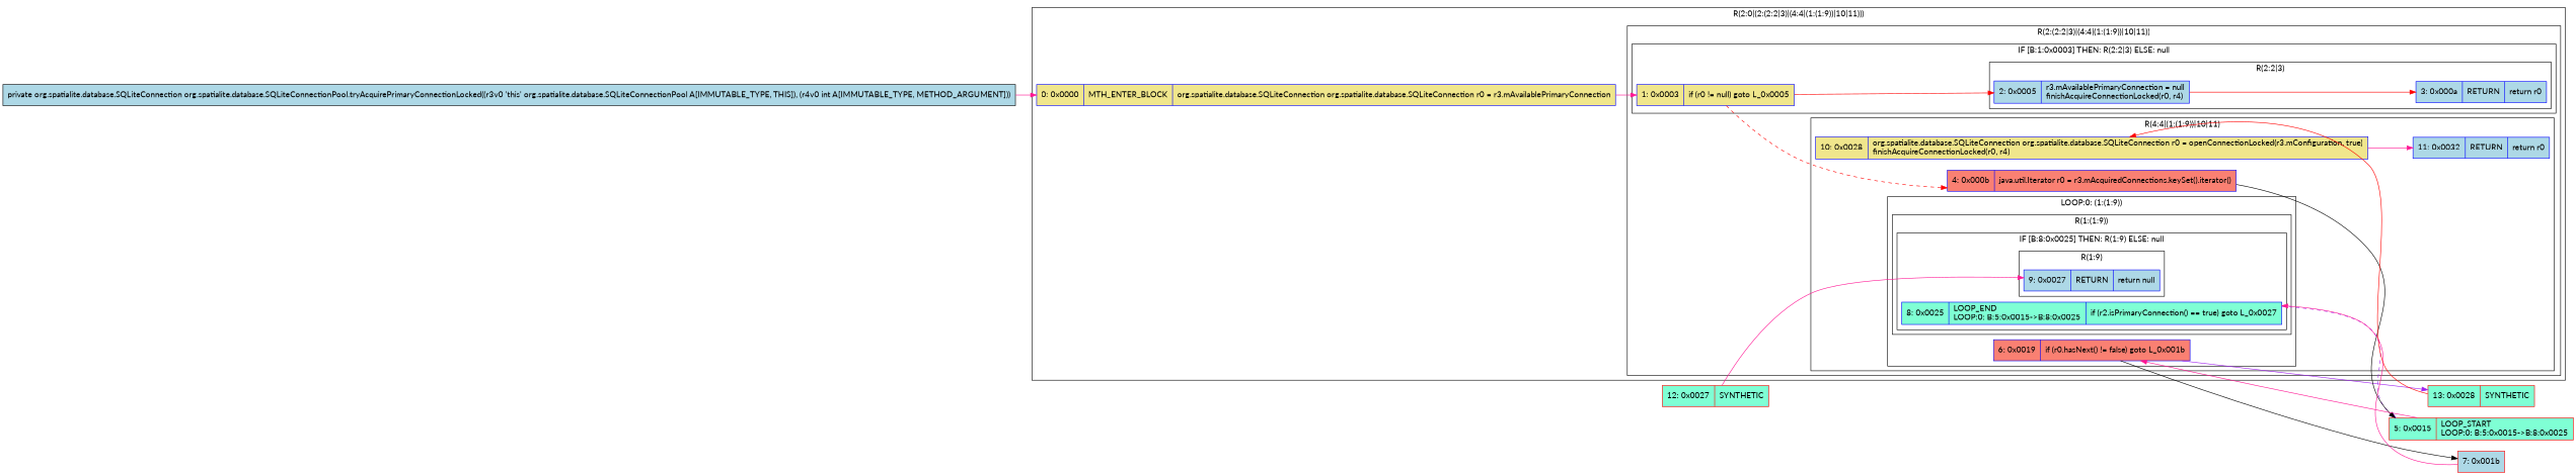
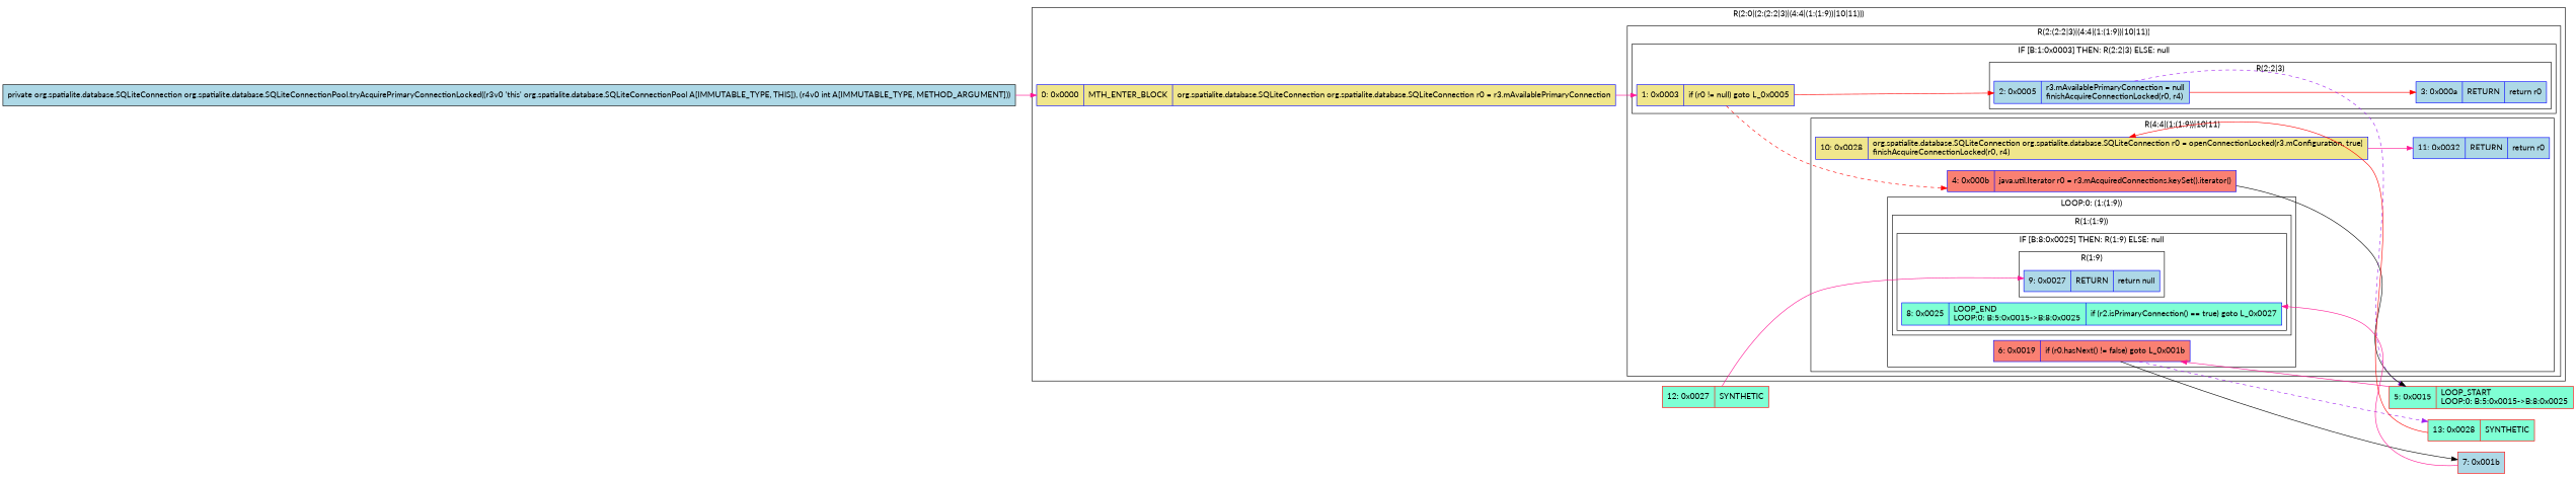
  digraph {
    fontname=Lato
    rankdir=LR
    node [color=blue fillcolor=lightblue fontname=Lato shape=record style=filled]
    edge [color=deeppink fontname=Lato]
    n1 [label="{2\:\ 0x0005|r3.mAvailablePrimaryConnection = null\lfinishAcquireConnectionLocked(r0, r4)\l}"]
    n2 [label="{3\:\ 0x000a|RETURN\l|return r0\l}"]
    n3 [fillcolor=khaki label="{1\:\ 0x0003|if (r0 != null) goto L_0x0005\l}"]
    n4 [label="{9\:\ 0x0027|RETURN\l|return null\l}"]
    n5 [fillcolor=aquamarine label="{8\:\ 0x0025|LOOP_END\lLOOP:0: B:5:0x0015\-\>B:8:0x0025\l|if (r2.isPrimaryConnection() == true) goto L_0x0027\l}"]
    n6 [fillcolor=salmon label="{6\:\ 0x0019|if (r0.hasNext() != false) goto L_0x001b\l}"]
    n7 [fillcolor=salmon label="{4\:\ 0x000b|java.util.Iterator r0 = r3.mAcquiredConnections.keySet().iterator()\l}"]
    n8 [fillcolor=khaki label="{10\:\ 0x0028|org.spatialite.database.SQLiteConnection org.spatialite.database.SQLiteConnection r0 = openConnectionLocked(r3.mConfiguration, true)\lfinishAcquireConnectionLocked(r0, r4)\l}"]
    n9 [label="{11\:\ 0x0032|RETURN\l|return r0\l}"]
    n10 [fillcolor=khaki label="{0\:\ 0x0000|MTH_ENTER_BLOCK\l|org.spatialite.database.SQLiteConnection org.spatialite.database.SQLiteConnection r0 = r3.mAvailablePrimaryConnection\l}"]
    n11 [color=red fillcolor=aquamarine label="{5\:\ 0x0015|LOOP_START\lLOOP:0: B:5:0x0015\-\>B:8:0x0025\l}"]
    n12 [color=red label="{7\:\ 0x001b}"]
    n13 [color=red fillcolor=aquamarine label="{13\:\ 0x0028|SYNTHETIC\l}"]
    n14 [color=red fillcolor=aquamarine label="{12\:\ 0x0027|SYNTHETIC\l}"]
    n15 [label="{private org.spatialite.database.SQLiteConnection org.spatialite.database.SQLiteConnectionPool.tryAcquirePrimaryConnectionLocked((r3v0 'this' org.spatialite.database.SQLiteConnectionPool A[IMMUTABLE_TYPE, THIS]), (r4v0 int A[IMMUTABLE_TYPE, METHOD_ARGUMENT])) }" color=""]
    subgraph cluster_1 {
      label="R(2:0|(2:(2:2|3)|(4:4|(1:(1:9))|10|11)))"
      n10
      subgraph cluster_2 {
        label="R(2:(2:2|3)|(4:4|(1:(1:9))|10|11))"
        subgraph cluster_3 {
          label="IF [B:1:0x0003] THEN: R(2:2|3) ELSE: null"
          n3
          subgraph cluster_4 {
            label="R(2:2|3)"
            n1
            n2
          }
        }
        subgraph cluster_5 {
          label="R(4:4|(1:(1:9))|10|11)"
          n7
          n8
          n9
          subgraph cluster_6 {
            label="LOOP:0: (1:(1:9))"
            n6
            subgraph cluster_7 {
              label="R(1:(1:9))"
              subgraph cluster_8 {
                label="IF [B:8:0x0025] THEN: R(1:9) ELSE: null"
                n5
                subgraph cluster_9 {
                  label="R(1:9)"
                  n4
                }
              }
            }
          }
        }
      }
    }
    n1 -> n2 [color=red]
    n3 -> n1 [color=red]
    n3 -> n7 [color=red style=dashed]
-   n5 -> n11 [color=purple style=dashed]
+   n1 -> n11 [color=purple style=dashed]
    n6 -> n12 [color=black]
-   n6 -> n13 [color=purple style=solid]
+   n6 -> n13 [color=purple style=dashed]
    n7 -> n11 [color=black]
    n8 -> n9
    n10 -> n3
    n11 -> n6
    n12 -> n5
    n13 -> n8 [color=red]
    n14 -> n4
    n15 -> n10
  }
